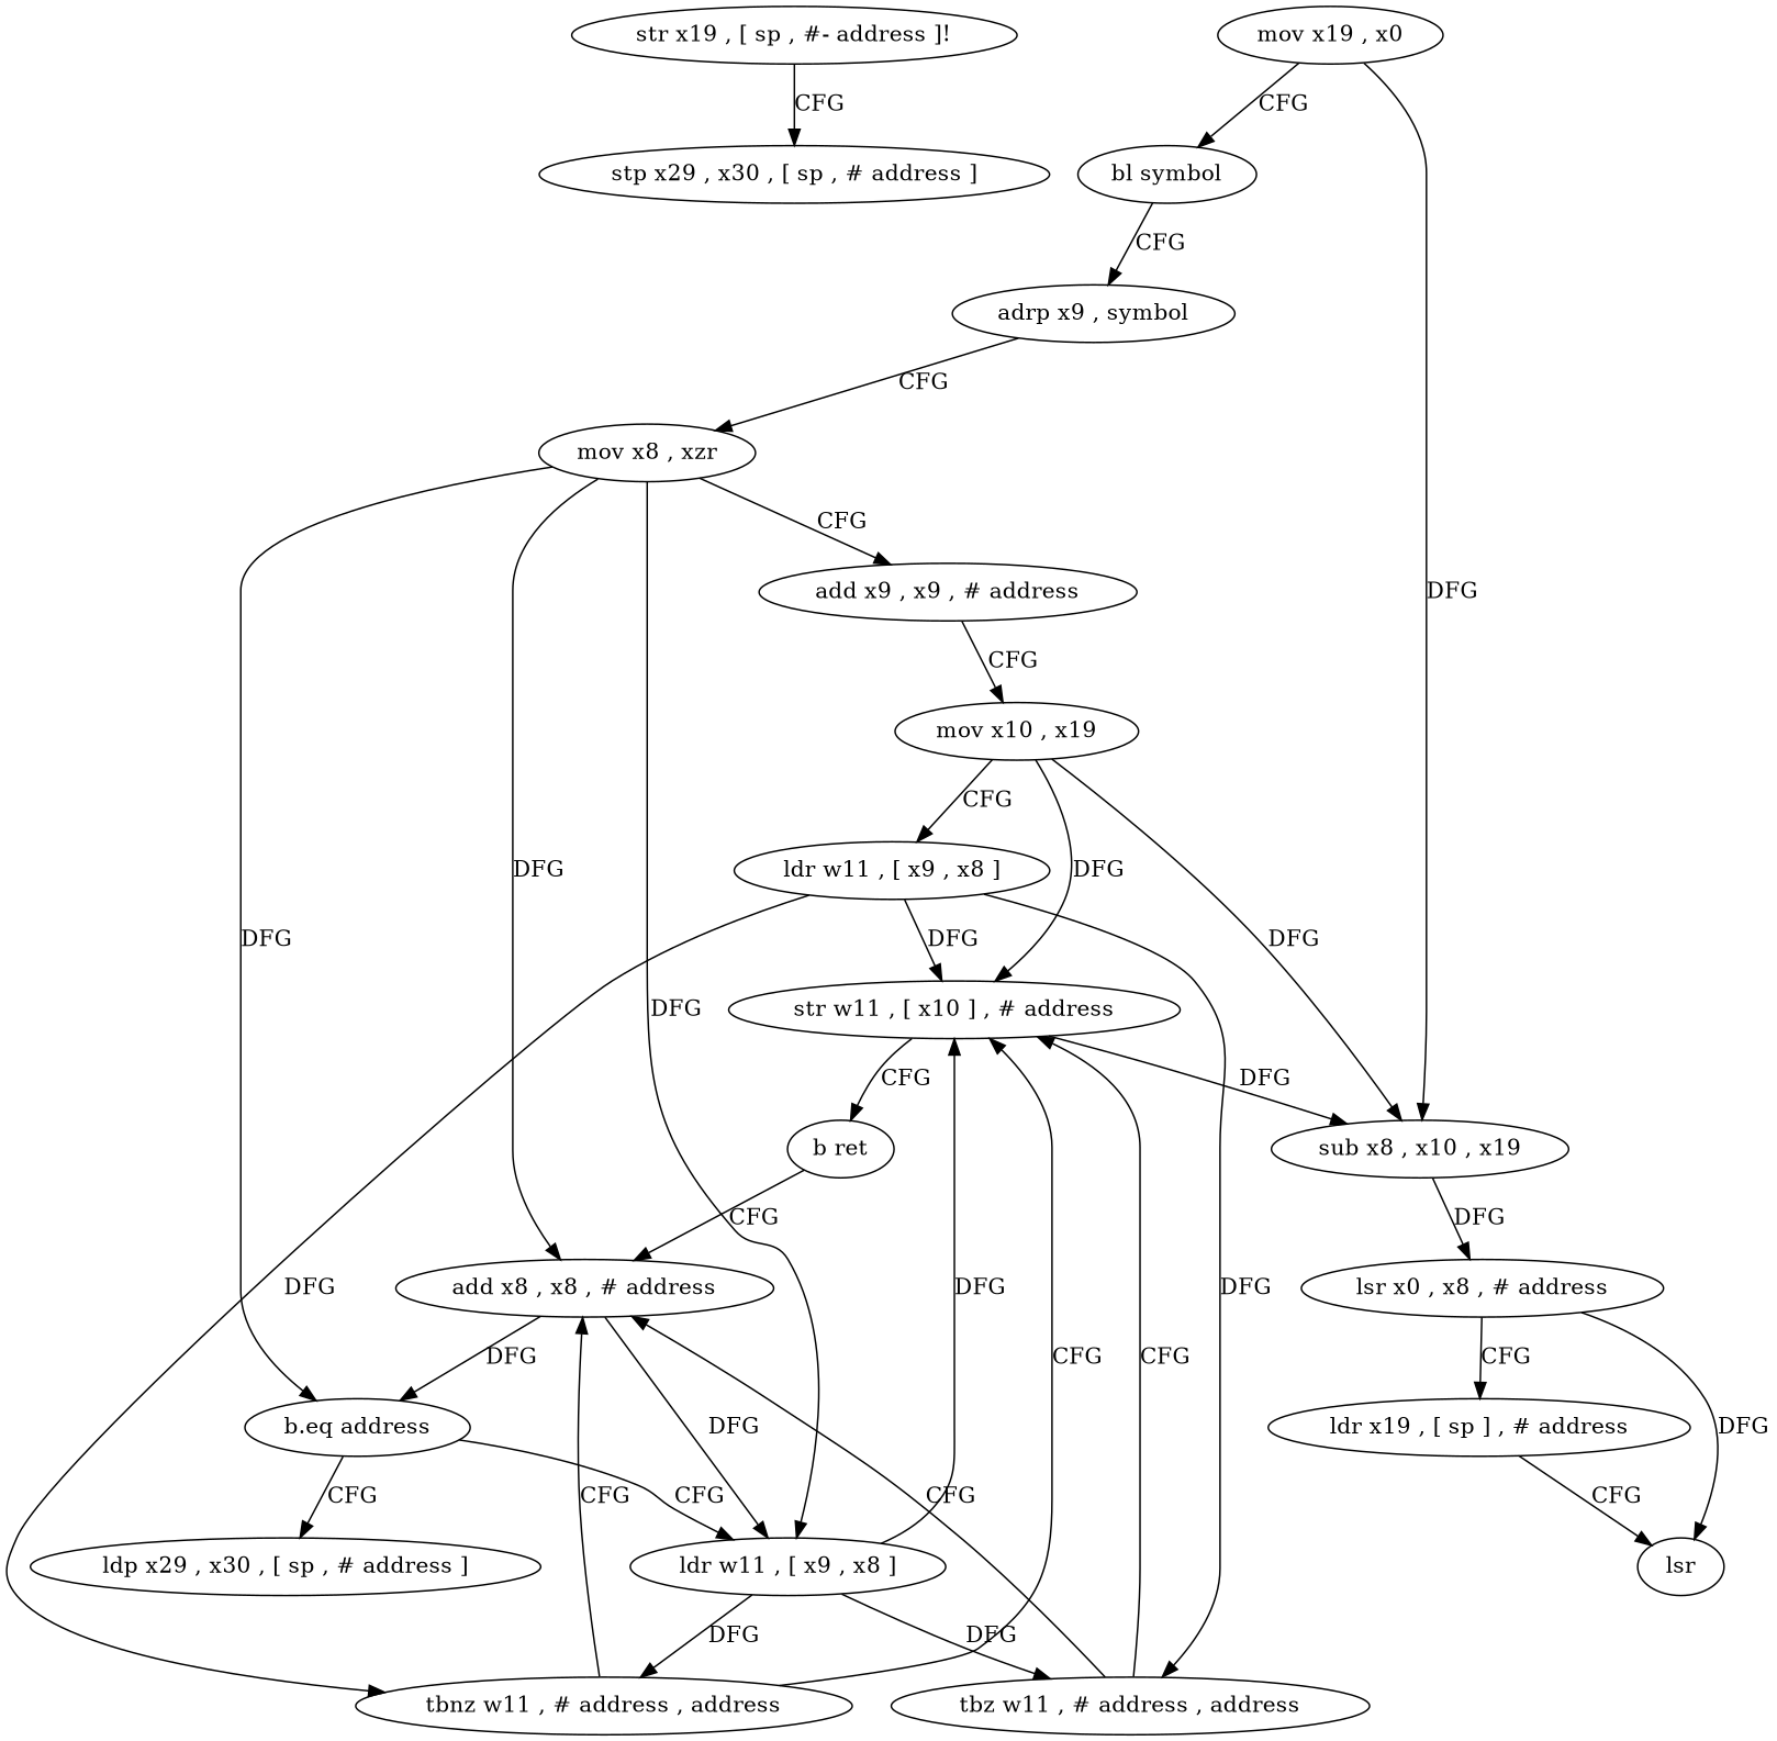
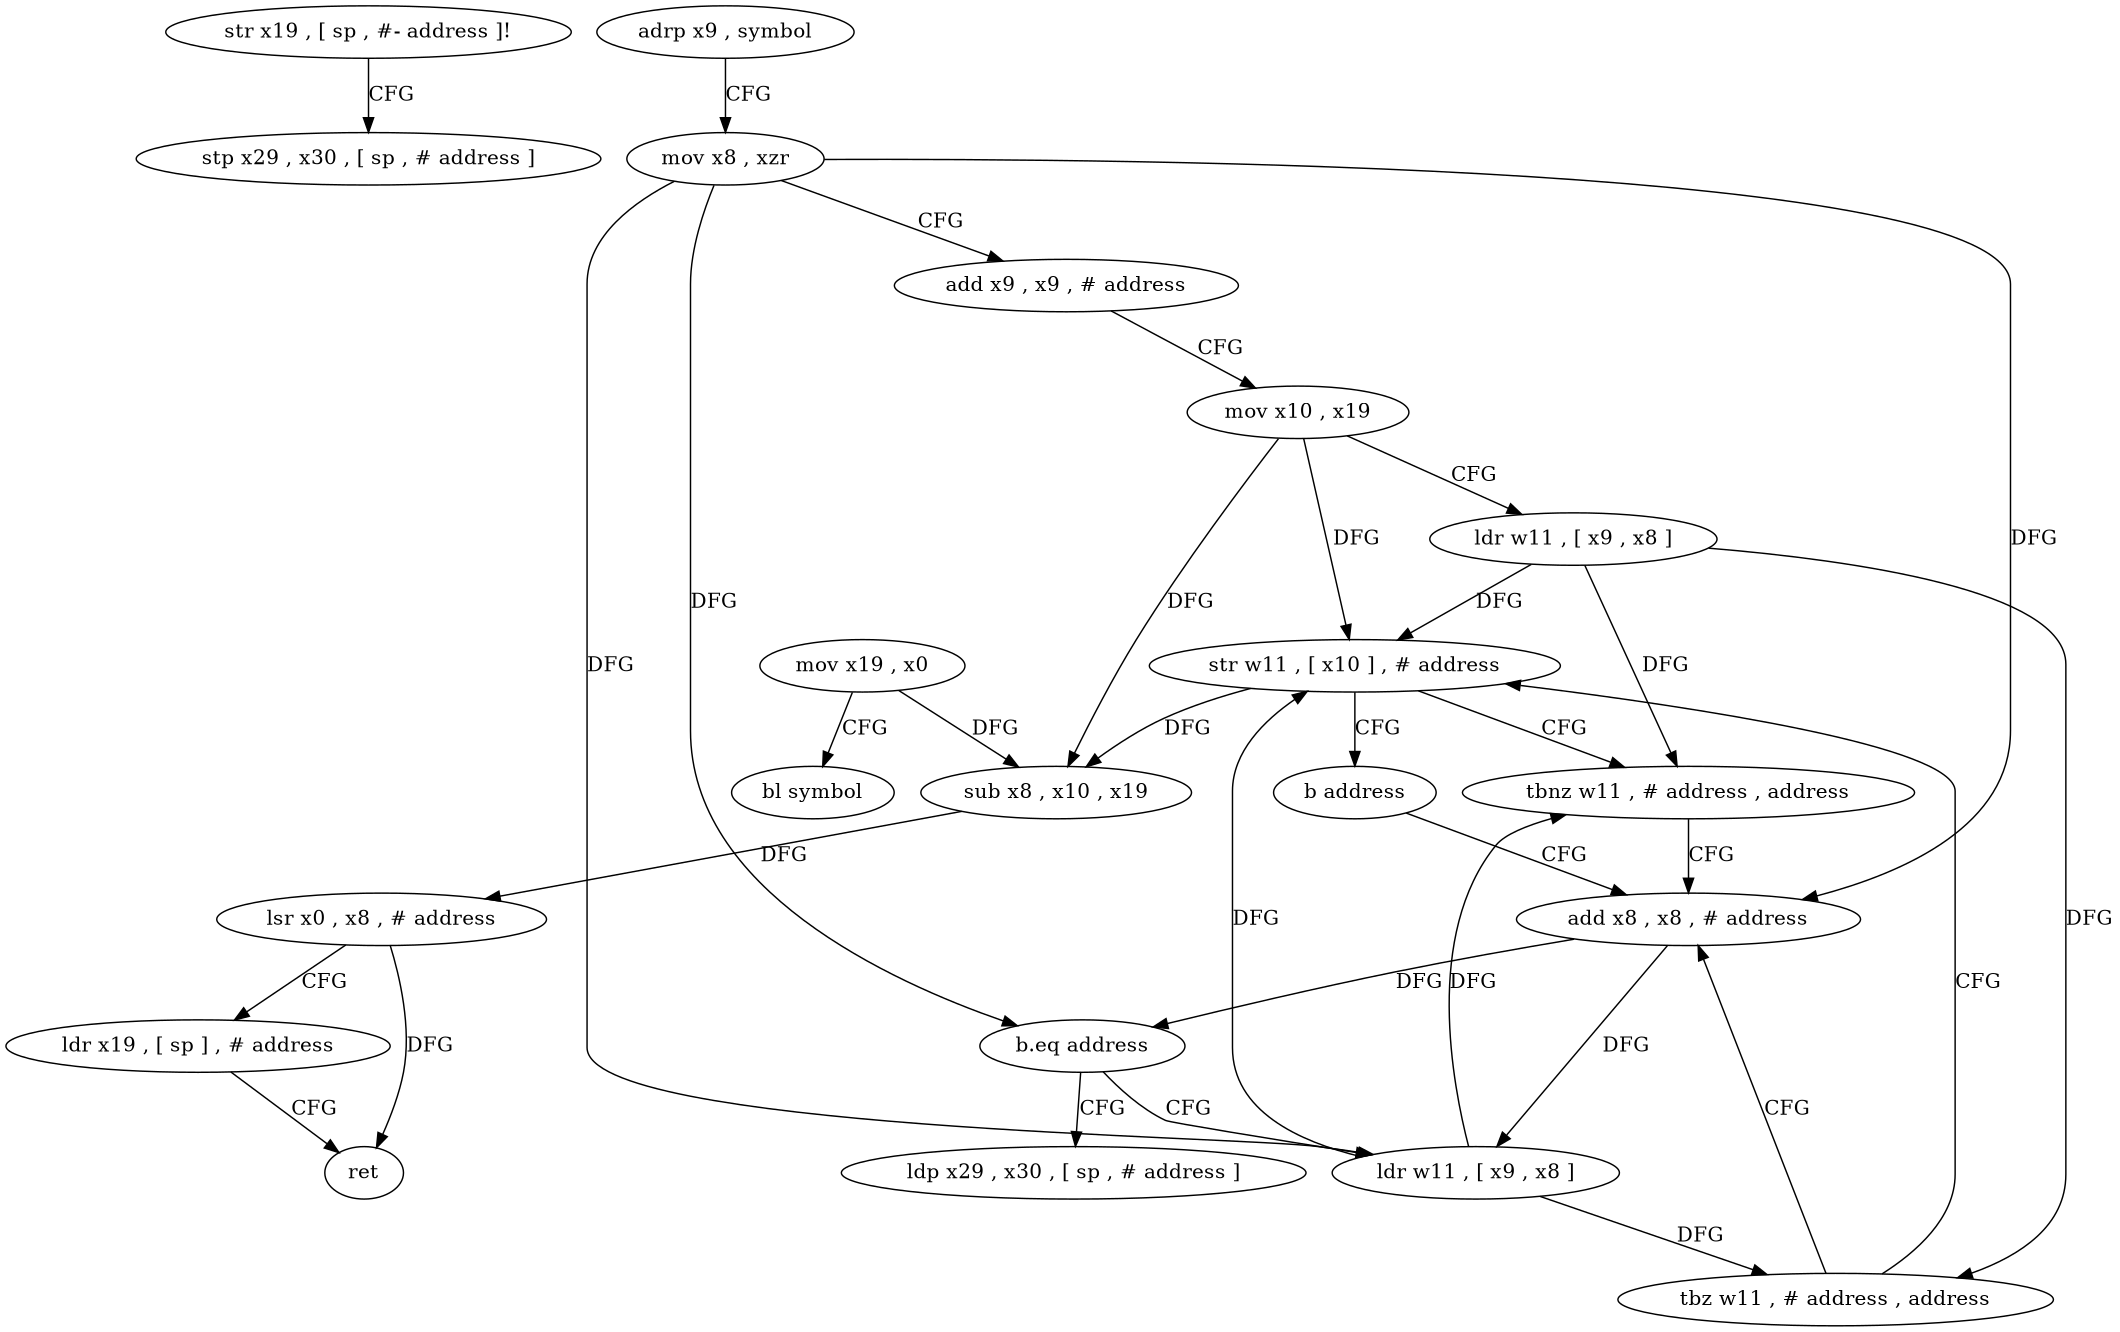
  digraph {
    n1 [label="str x19 , [ sp , #- address ]!"]
    n2 [label="stp x29 , x30 , [ sp , # address ]"]
    n3 [label="mov x19 , x0"]
    n4 [label="bl symbol"]
    n5 [label="sub x8 , x10 , x19"]
    n6 [label="adrp x9 , symbol"]
    n7 [label="mov x10 , x19"]
    n8 [label="ldr w11 , [ x9 , x8 ]"]
    n9 [label="str w11 , [ x10 ] , # address"]
    n10 [label="lsr x0 , x8 , # address"]
    n11 [label="mov x8 , xzr"]
    n12 [label="add x9 , x9 , # address"]
    n13 [label="add x8 , x8 , # address"]
    n14 [label="b.eq address"]
    n15 [label="ldr w11 , [ x9 , x8 ]"]
    n16 [label="ldp x29 , x30 , [ sp , # address ]"]
    n17 [label="tbz w11 , # address , address"]
    n18 [label="tbnz w11 , # address , address"]
-   n19 [label="b ret"]
+   n19 [label="b address"]
    n20 [label="ldr x19 , [ sp ] , # address"]
-   n21 [label=lsr]
+   n21 [label=ret]
    n1 -> n2 [label=CFG]
    n3 -> n4 [label=CFG]
    n3 -> n5 [label=DFG]
-   n4 -> n6 [label=CFG]
    n5 -> n10 [label=DFG]
    n6 -> n11 [label=CFG]
    n7 -> n5 [label=DFG]
    n7 -> n8 [label=CFG]
    n7 -> n9 [label=DFG]
    n8 -> n9 [label=DFG]
    n8 -> n17 [label=DFG]
    n8 -> n18 [label=DFG]
    n9 -> n5 [label=DFG]
    n9 -> n19 [label=CFG]
    n10 -> n20 [label=CFG]
    n10 -> n21 [label=DFG]
    n11 -> n12 [label=CFG]
    n11 -> n13 [label=DFG]
    n11 -> n14 [label=DFG]
    n11 -> n15 [label=DFG]
    n12 -> n7 [label=CFG]
    n13 -> n14 [label=DFG]
    n13 -> n15 [label=DFG]
    n14 -> n15 [label=CFG]
    n14 -> n16 [label=CFG]
    n15 -> n9 [label=DFG]
    n15 -> n17 [label=DFG]
    n15 -> n18 [label=DFG]
    n17 -> n9 [label=CFG]
    n17 -> n13 [label=CFG]
-   n18 -> n9 [label=CFG]
+   n9 -> n18 [label=CFG]
    n18 -> n13 [label=CFG]
    n19 -> n13 [label=CFG]
    n20 -> n21 [label=CFG]
  }
